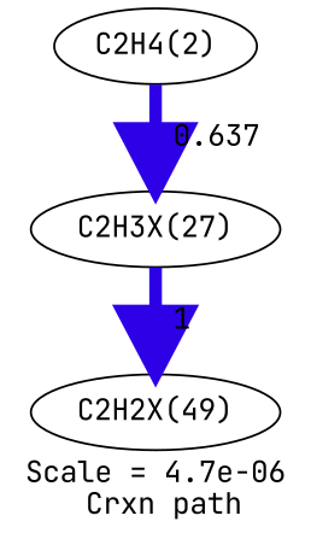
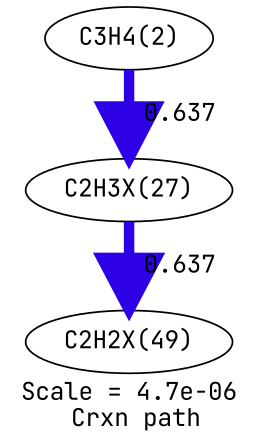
  digraph {
    fontname="JetBrains Mono"
    label="Scale = 4.7e-06\l Crxn path"
    node [fontname="JetBrains Mono"]
    edge [fontname="JetBrains Mono"]
-   n1 [label="C2H4(2)"]
+   n1 [label="C3H4(2)"]
    n2 [label="C2H3X(27)"]
    n3 [label="C2H2X(49)"]
    n1 -> n2 [arrowsize=2.98 color="0.7, 1.44, 0.9" label=" 0.637" style="setlinewidth(5.95)"]
-   n2 -> n3 [arrowsize=3 color="0.7, 1.5, 0.9" label=" 1" style="setlinewidth(6)"]
+   n2 -> n3 [arrowsize=3 color="0.7, 1.5, 0.9" label=" 0.637" style="setlinewidth(6)"]
  }
